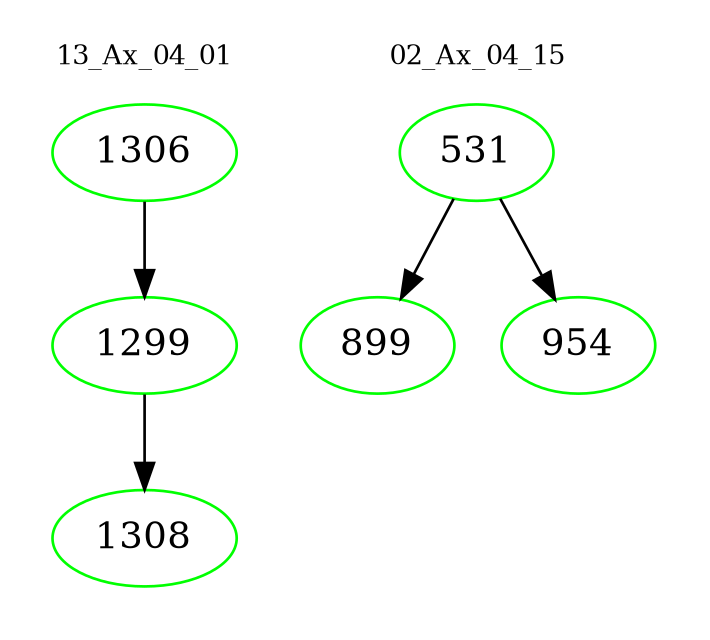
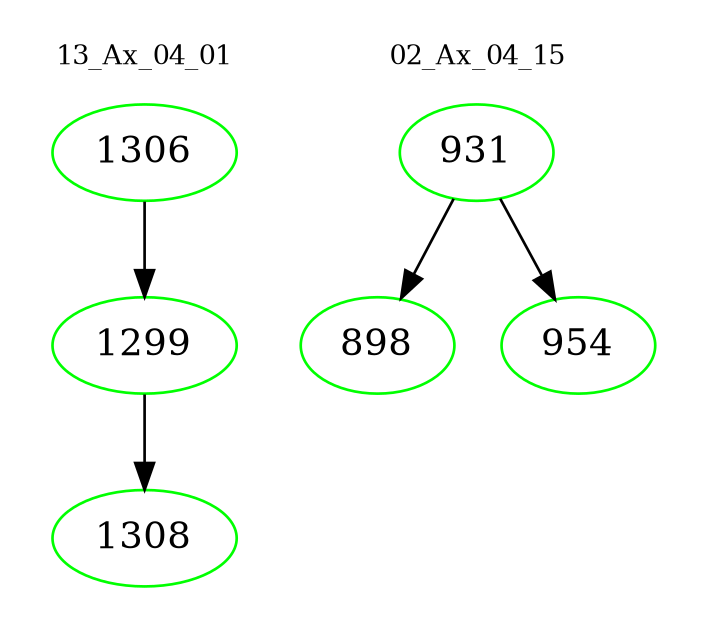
  digraph {
    node [color=green]
    edge [color=black]
    n1 [label=1306]
    n2 [label=1299]
    n3 [label=1308]
-   n4 [label=531]
-   n5 [label=899]
+   n4 [label=931]
+   n5 [label=898]
    n6 [label=954]
    subgraph cluster_1 {
      color=white
      fontsize=10
      label="13_Ax_04_01"
      n1
      n2
      n3
    }
    subgraph cluster_2 {
      color=white
      fontsize=10
      label="02_Ax_04_15"
      n4
      n5
      n6
    }
    n1 -> n2
    n2 -> n3
    n4 -> n5
    n4 -> n6
  }
